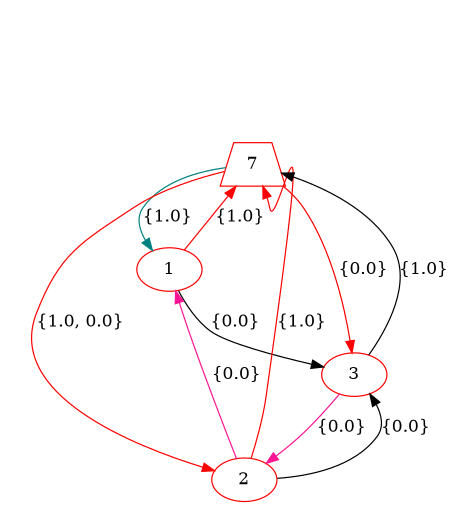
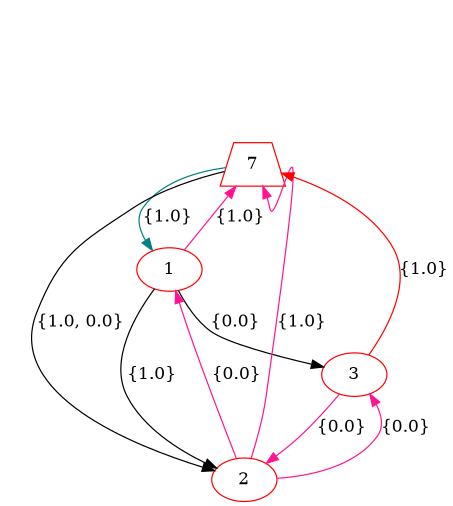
  digraph {
    node [color=red shape=ellipse]
    edge [color=deeppink]
    n1 [label=7 shape=trapezium]
    1
    2
    3
    n1 -> 1 [color=teal label="{1.0}"]
-   n1 -> 2 [color=red label="{1.0, 0.0}"]
-   n1 -> 3 [color=red label="{0.0}"]
-   1 -> n1 [color=red label="{1.0}"]
+   n1 -> 2 [color=black label="{1.0, 0.0}"]
+   1 -> n1 [label="{1.0}"]
+   1 -> 2 [color=black label="{1.0}"]
    1 -> 3 [color=black label="{0.0}"]
-   2 -> n1 [color=red label="{1.0}"]
+   2 -> n1 [label="{1.0}"]
    2 -> 1 [label="{0.0}"]
-   2 -> 3 [color=black label="{0.0}"]
-   3 -> n1 [color=black label="{1.0}"]
+   2 -> 3 [label="{0.0}"]
+   3 -> n1 [color=red label="{1.0}"]
    3 -> 2 [label="{0.0}"]
  }
